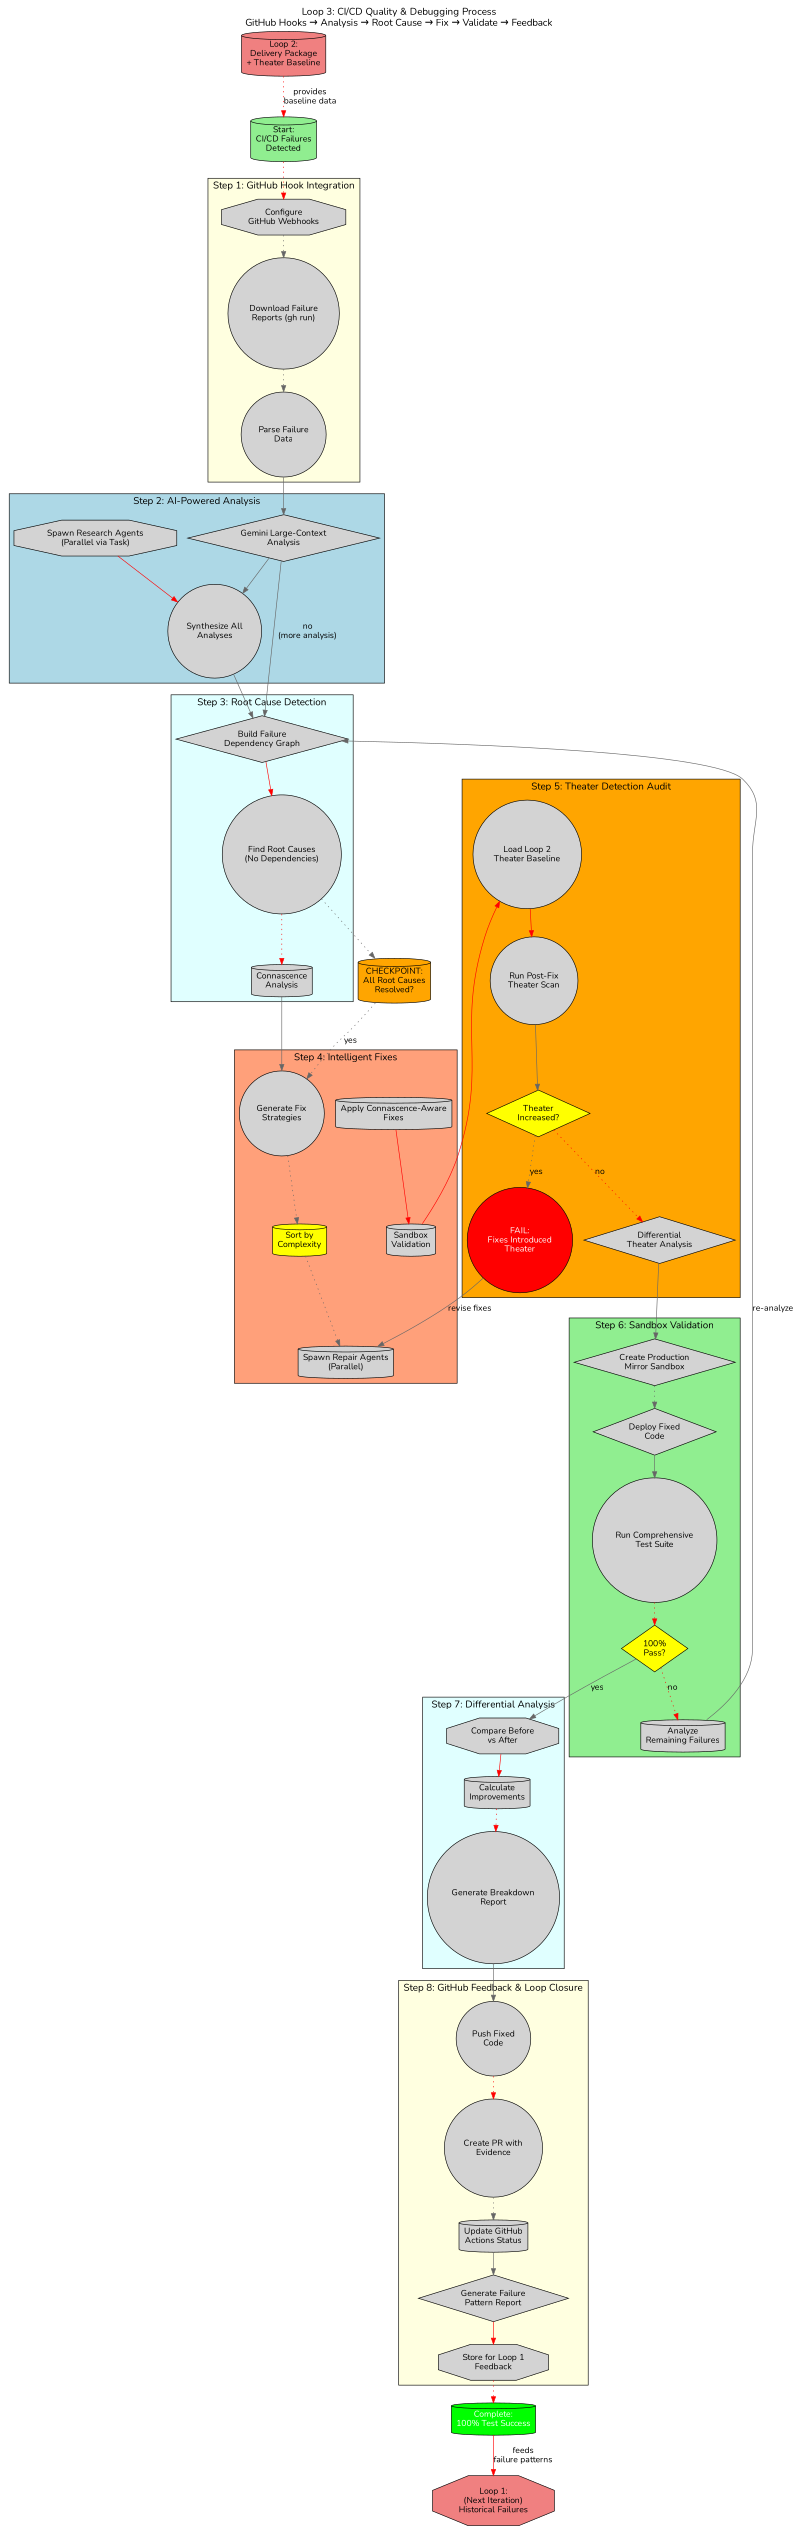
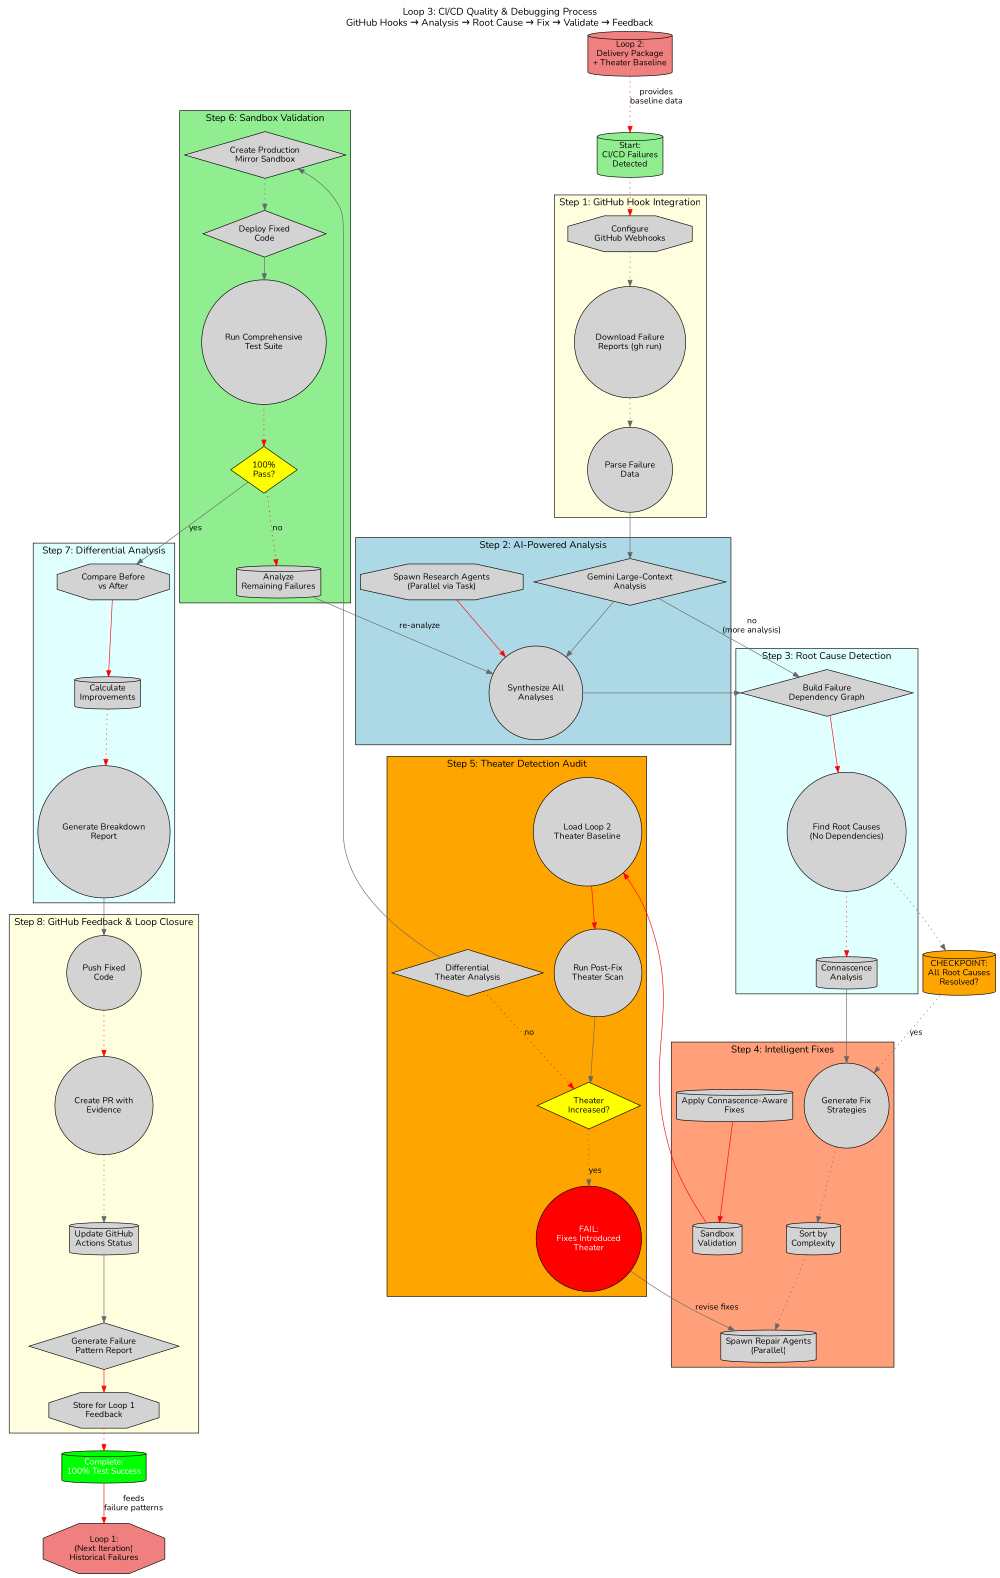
  digraph {
    compound=true
    fontname=Nunito
    fontsize=16
    label="Loop 3: CI/CD Quality & Debugging Process\nGitHub Hooks → Analysis → Root Cause → Fix → Validate → Feedback"
    labelloc=t
    rankdir=TB
    node [fontname=Nunito shape=circle style=filled]
    edge [color=gray40 fontname=Nunito style=solid]
    n1 [label="Configure\nGitHub Webhooks" shape=octagon]
    n2 [label="Download Failure\nReports (gh run)"]
    n3 [label="Parse Failure\nData"]
    n4 [label="Gemini Large-Context\nAnalysis" shape=diamond]
    n5 [label="Synthesize All\nAnalyses"]
    n6 [label="Spawn Research Agents\n(Parallel via Task)" shape=octagon]
    n7 [label="Build Failure\nDependency Graph" shape=diamond]
    n8 [label="Find Root Causes\n(No Dependencies)"]
    n9 [label="Connascence\nAnalysis" shape=cylinder]
    n10 [label="Generate Fix\nStrategies"]
-   n11 [label="Sort by\nComplexity" shape=cylinder fillcolor=yellow]
+   n11 [label="Sort by\nComplexity" shape=cylinder]
    n12 [label="Spawn Repair Agents\n(Parallel)" shape=cylinder]
    n13 [label="Apply Connascence-Aware\nFixes" shape=cylinder]
    n14 [label="Sandbox\nValidation" shape=cylinder]
    n15 [label="Load Loop 2\nTheater Baseline"]
    n16 [label="Run Post-Fix\nTheater Scan"]
    n17 [fillcolor=yellow label="Theater\nIncreased?" shape=diamond]
    n18 [fillcolor=red fontcolor=white label="FAIL:\nFixes Introduced\nTheater"]
    n19 [label="Differential\nTheater Analysis" shape=diamond]
    n20 [label="Create Production\nMirror Sandbox" shape=diamond]
    n21 [label="Deploy Fixed\nCode" shape=diamond]
    n22 [label="Run Comprehensive\nTest Suite"]
    n23 [fillcolor=yellow label="100%\nPass?" shape=diamond]
    n24 [label="Analyze\nRemaining Failures" shape=cylinder]
    n25 [label="Compare Before\nvs After" shape=octagon]
    n26 [label="Calculate\nImprovements" shape=cylinder]
    n27 [label="Generate Breakdown\nReport"]
    n28 [label="Push Fixed\nCode"]
    n29 [label="Create PR with\nEvidence"]
    n30 [label="Update GitHub\nActions Status" shape=cylinder]
    n31 [label="Generate Failure\nPattern Report" shape=diamond]
    n32 [label="Store for Loop 1\nFeedback" shape=octagon]
    n33 [fillcolor=orange label="CHECKPOINT:\nAll Root Causes\nResolved?" shape=cylinder]
    n34 [fillcolor=green fontcolor=white label="Complete:\n100% Test Success" shape=cylinder]
    n35 [fillcolor=lightgreen label="Start:\nCI/CD Failures\nDetected" shape=cylinder]
    n36 [fillcolor=lightcoral label="Loop 1:\n(Next Iteration)\nHistorical Failures" shape=octagon]
    n37 [fillcolor=lightcoral label="Loop 2:\nDelivery Package\n+ Theater Baseline" shape=cylinder]
    subgraph cluster_1 {
      fillcolor=lightyellow
      label="Step 1: GitHub Hook Integration"
      style=filled
      n1
      n2
      n3
    }
    subgraph cluster_2 {
      fillcolor=lightblue
      label="Step 2: AI-Powered Analysis"
      style=filled
      n4
      n5
      n6
    }
    subgraph cluster_3 {
      fillcolor=lightcyan
      label="Step 3: Root Cause Detection"
      style=filled
      n7
      n8
      n9
    }
    subgraph cluster_4 {
      fillcolor=lightsalmon
      label="Step 4: Intelligent Fixes"
      style=filled
      n10
      n11
      n12
      n13
      n14
    }
    subgraph cluster_5 {
      fillcolor=orange
      label="Step 5: Theater Detection Audit"
      style=filled
      n15
      n16
      n17
      n18
      n19
    }
    subgraph cluster_6 {
      fillcolor=lightgreen
      label="Step 6: Sandbox Validation"
      style=filled
      n20
      n21
      n22
      n23
      n24
    }
    subgraph cluster_7 {
      fillcolor=lightcyan
      label="Step 7: Differential Analysis"
      style=filled
      n25
      n26
      n27
    }
    subgraph cluster_8 {
      fillcolor=lightyellow
      label="Step 8: GitHub Feedback & Loop Closure"
      style=filled
      n28
      n29
      n30
      n31
      n32
    }
    n1 -> n2 [style=dotted]
    n2 -> n3 [style=dotted]
    n3 -> n4
    n4 -> n5
    n4 -> n7 [label="no\n(more analysis)"]
    n5 -> n7
    n6 -> n5 [color=red]
    n7 -> n8 [color=red]
    n8 -> n9 [color=red style=dotted]
    n8 -> n33 [style=dotted]
    n9 -> n10
    n10 -> n11 [style=dotted]
    n11 -> n12 [style=dotted]
    n13 -> n14 [color=red]
    n14 -> n15 [color=red]
    n15 -> n16 [color=red]
    n16 -> n17
    n17 -> n18 [label=yes style=dotted]
-   n17 -> n19 [color=red label=no style=dotted]
+   n19 -> n17 [color=red label=no style=dotted]
    n18 -> n12 [label="revise fixes"]
    n19 -> n20
    n20 -> n21 [style=dotted]
    n21 -> n22
    n22 -> n23 [color=red style=dotted]
    n23 -> n24 [color=red label=no style=dotted]
    n23 -> n25 [label=yes]
-   n24 -> n7 [label="re-analyze"]
+   n24 -> n5 [label="re-analyze"]
    n25 -> n26 [color=red]
    n26 -> n27 [color=red style=dotted]
    n27 -> n28
    n28 -> n29 [color=red style=dotted]
    n29 -> n30 [style=dotted]
    n30 -> n31
    n31 -> n32 [color=red]
    n32 -> n34 [color=red style=dotted]
    n33 -> n10 [label=yes style=dotted]
    n34 -> n36 [color=red label="feeds\nfailure patterns"]
    n35 -> n1 [color=red style=dotted]
    n37 -> n35 [color=red label="provides\nbaseline data" style=dotted]
  }
